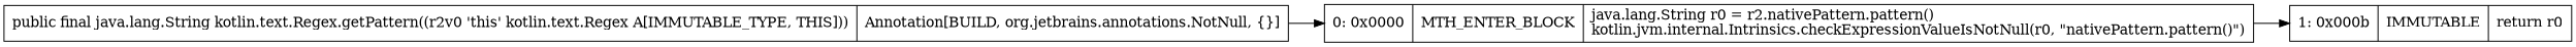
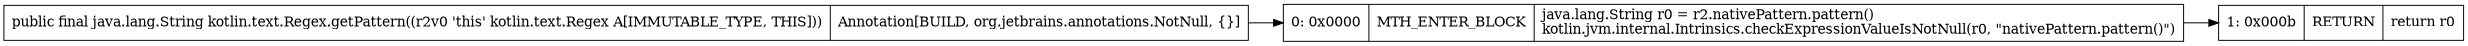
  digraph {
    rankdir=LR
    node [shape=record]
    n1 [label="{0\:\ 0x0000|MTH_ENTER_BLOCK\l|java.lang.String r0 = r2.nativePattern.pattern()\lkotlin.jvm.internal.Intrinsics.checkExpressionValueIsNotNull(r0, \"nativePattern.pattern()\")\l}"]
-   n2 [label="{1\:\ 0x000b|IMMUTABLE\l|return r0\l}"]
+   n2 [label="{1\:\ 0x000b|RETURN\l|return r0\l}"]
    n3 [label="{public final java.lang.String kotlin.text.Regex.getPattern((r2v0 'this' kotlin.text.Regex A[IMMUTABLE_TYPE, THIS]))  | Annotation[BUILD, org.jetbrains.annotations.NotNull, \{\}]\l}"]
    n1 -> n2
    n3 -> n1
  }
